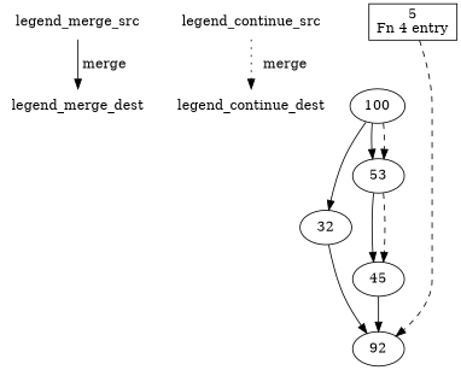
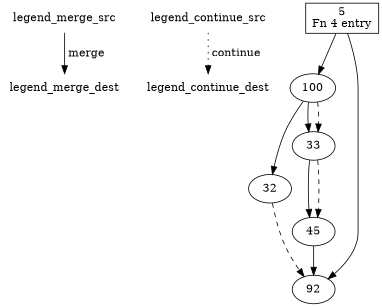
  digraph {
    legend_merge_src [shape=plaintext]
    legend_merge_dest [shape=plaintext]
    legend_continue_src [shape=plaintext]
    legend_continue_dest [shape=plaintext]
    n5 [label="5\nFn 4 entry" shape=box]
    n6 [label=100]
    n7 [label=92]
    n8 [label=32]
-   n9 [label=53]
+   n9 [label=33]
    n10 [label=45]
    legend_merge_src -> legend_merge_dest [label=" merge" style=solid]
-   legend_continue_src -> legend_continue_dest [label=" merge" style=dotted]
-   n5 -> n7 [style=dashed]
+   legend_continue_src -> legend_continue_dest [label=" continue" style=dotted]
+   n5 -> n6
+   n5 -> n7 [style=solid]
    n6 -> n8
    n6 -> n9
    n6 -> n9 [style=dashed]
-   n8 -> n7
+   n8 -> n7 [style=dashed]
    n9 -> n10
    n9 -> n10 [style=dashed]
    n10 -> n7
  }
